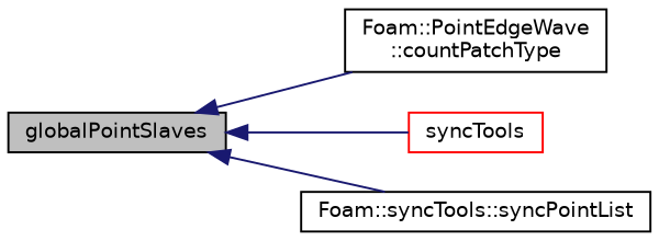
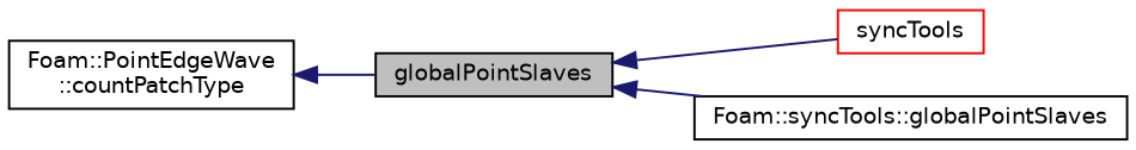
  digraph {
    fontname="DejaVu Sans"
    rankdir=LR
    node [color=black fontname="DejaVu Sans" fontsize=10 shape=record]
    edge [color=midnightblue dir=back fontname="DejaVu Sans" fontsize=10 labelfontname=Helvetica labelfontsize=10 style=solid]
    n1 [fillcolor=grey75 fontcolor=black height=0.2 label=globalPointSlaves style=filled width=0.4]
    n2 [height=0.2 label="Foam::PointEdgeWave\l::countPatchType" width=0.4]
    n3 [color=red height=0.2 label=syncTools width=0.4]
-   n4 [height=0.2 label="Foam::syncTools::syncPointList" width=0.4]
-   n1 -> n2
+   n4 [height=0.2 label="Foam::syncTools::globalPointSlaves" width=0.4]
+   n2 -> n1
    n1 -> n3
    n1 -> n4
  }
